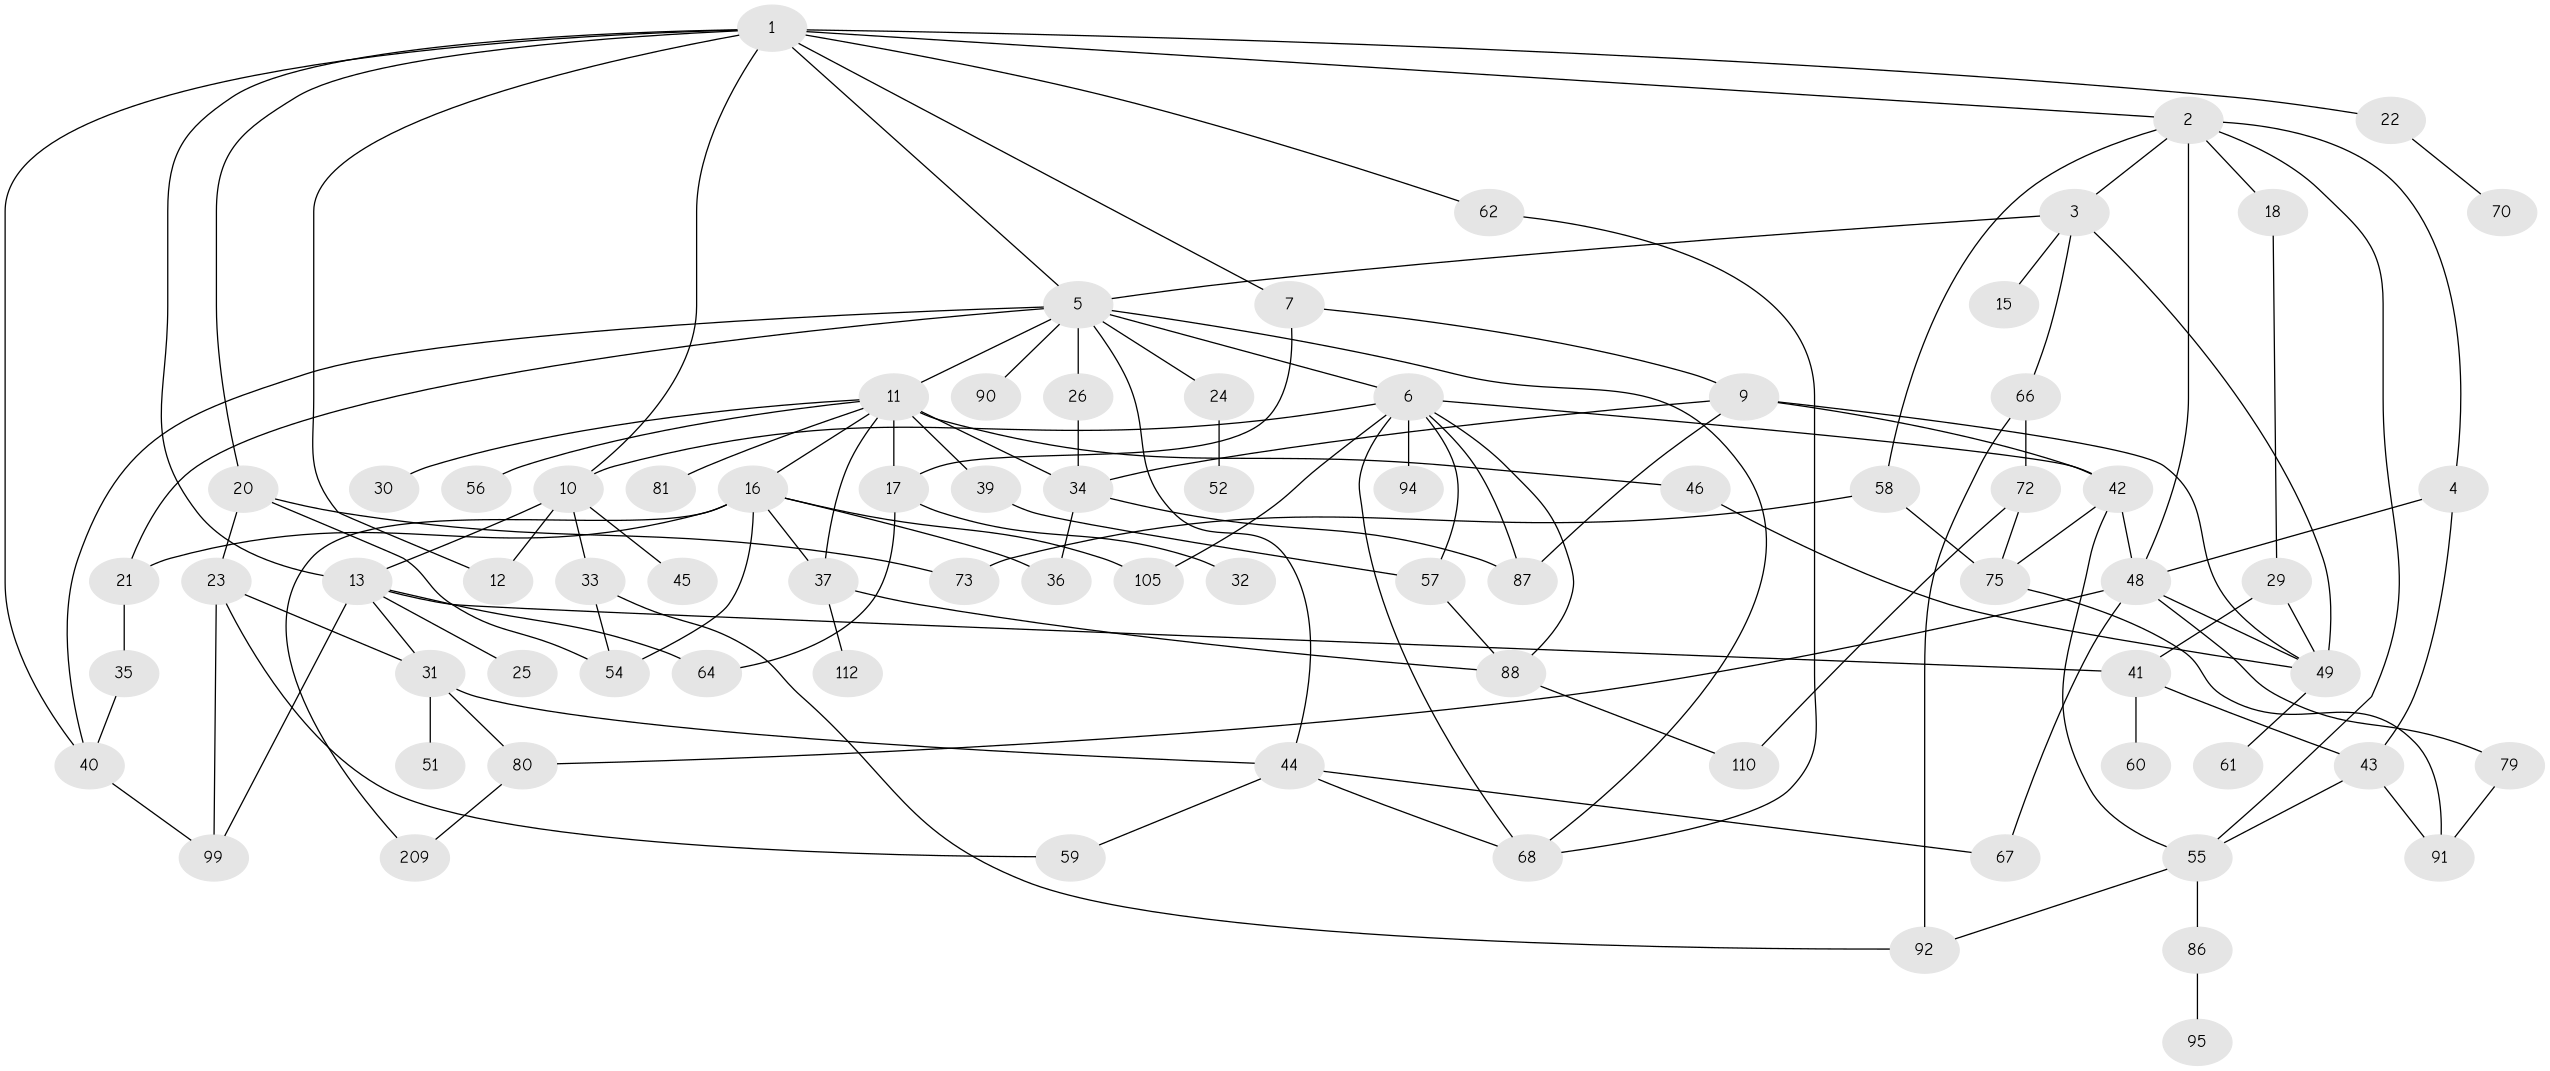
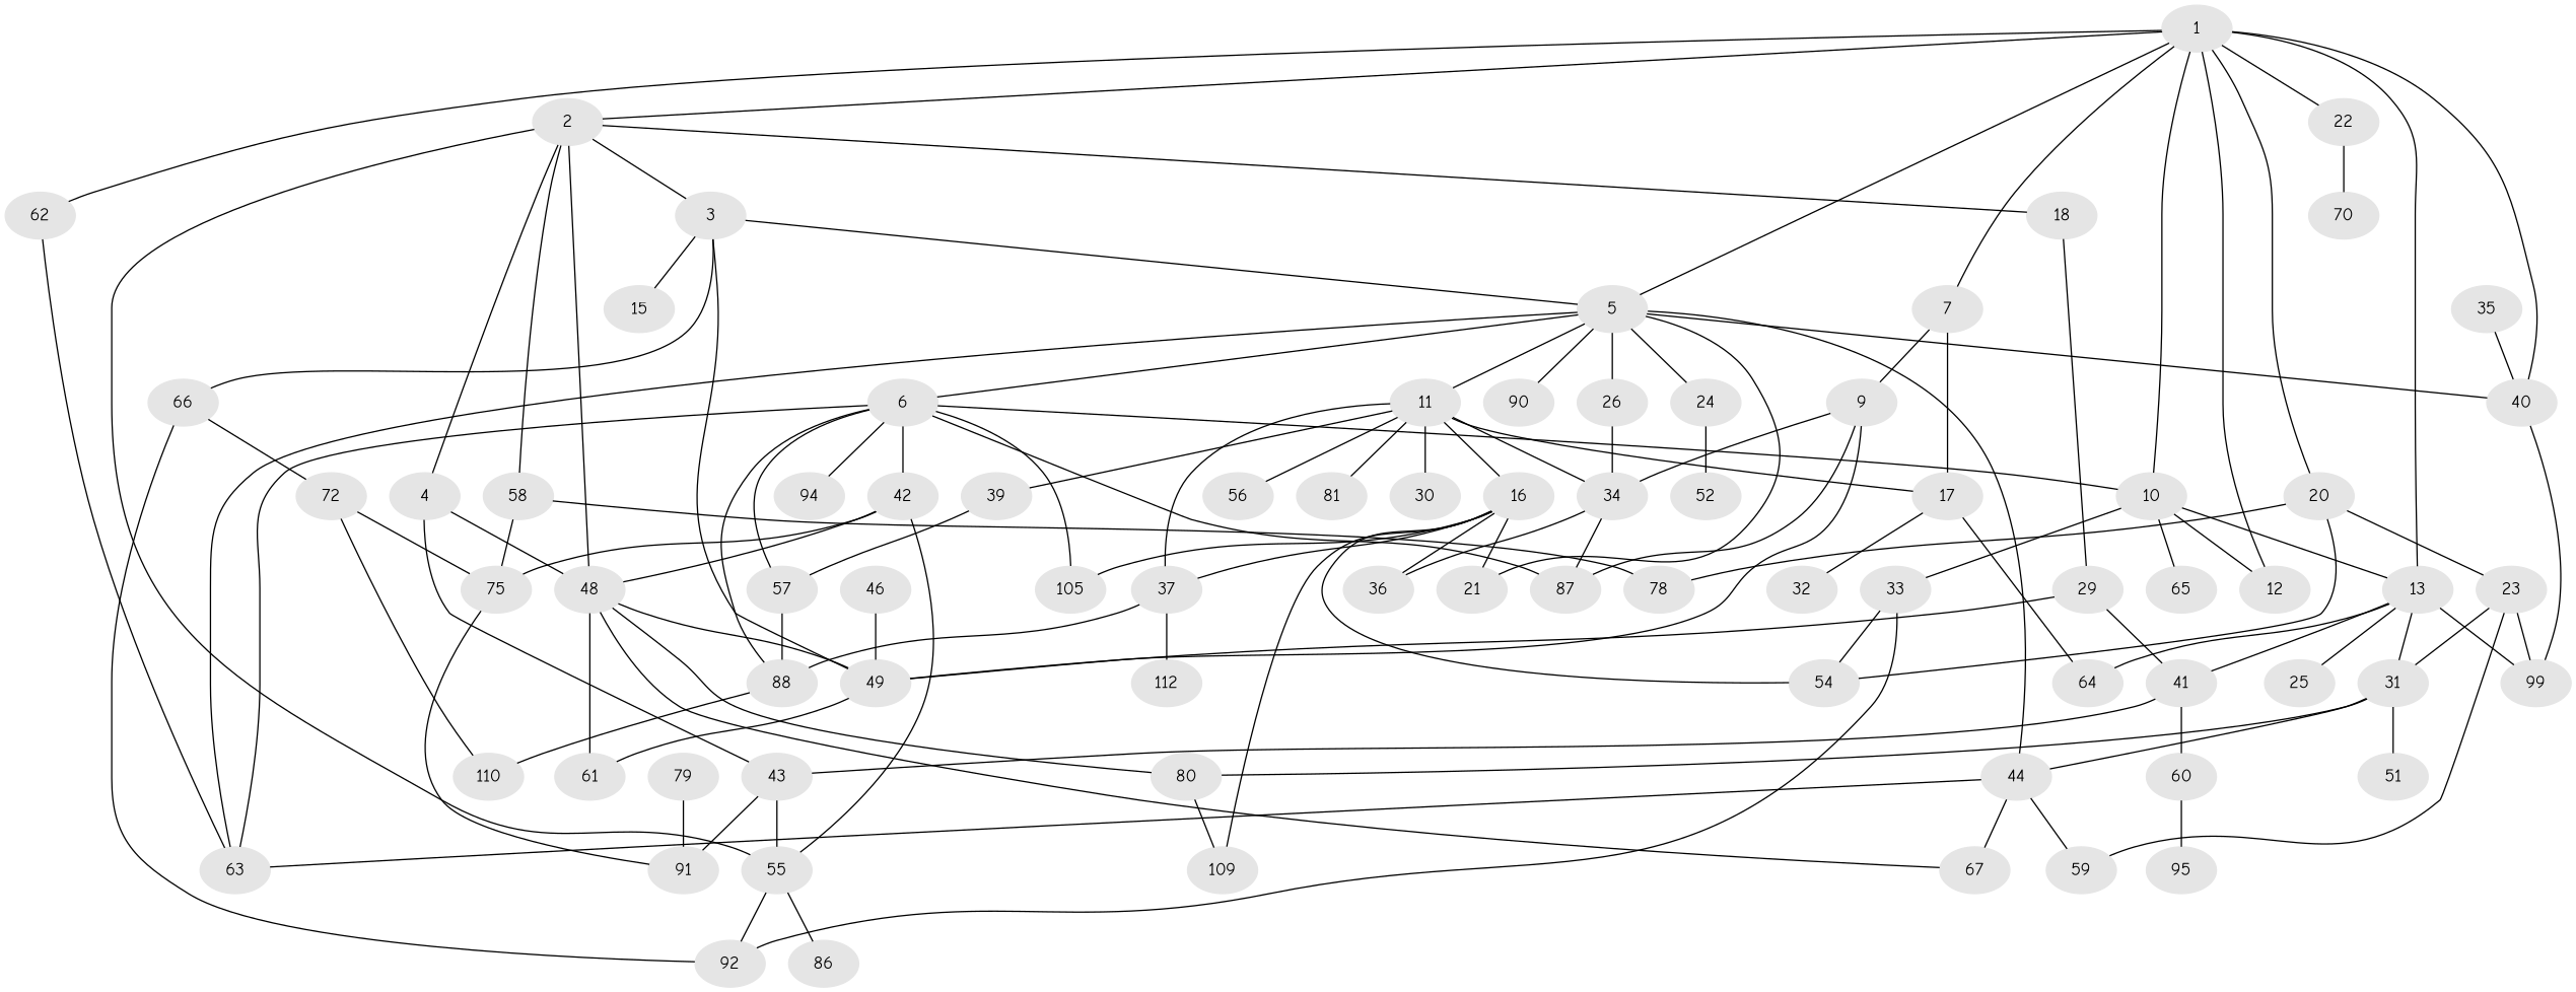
  graph {
    fontname="Comic Neue"
    node [color=gray90 fontname="Comic Neue" style=filled]
    edge [fontname="Comic Neue"]
    1 [super="+19"]
    2
    5 [super="+8"]
    7
    10 [super="+27"]
    12 [super="+85"]
    13 [super="+14"]
    20
    22
    40 [super="+50"]
    62
    3
    4 [super="+65"]
    18 [super="+47"]
    48 [super="+77"]
    55 [super="+73"]
    58 [super="+71"]
    6 [super="+53"]
    11 [super="+96"]
    21 [super="+38"]
    24
    26
    44 [super="+69"]
-   63 [label=68]
+   63
    90
    9 [super="+76"]
    17 [super="+111"]
    33
-   45 [super="+89"]
+   45 [super="+89" label=65]
    25
    31
    41 [super="+98"]
    64
    99 [super="+100"]
    54 [super="+104"]
    23 [super="+97"]
-   78 [super="+106" label=73]
+   78 [super="+106"]
    70
    15
    49 [super="+68"]
    66
    43
    29
    80 [super="+101"]
    67
    79
    92 [super="+93"]
    86 [super="+107"]
    75 [super="+102"]
    61
    72
    91
    42
    57
    87 [super="+108"]
    88 [super="+103"]
    94
    105
    34 [super="+82"]
    16 [super="+28"]
    30
    37 [super="+113"]
    39
    46
    56
    81 [super="+83"]
    35 [super="+84"]
    52
    59
    110
    32
    36 [super="+74"]
-   109 [label=209]
+   109
    112
    51
    60
    95
    1 -- 2
    1 -- 5
    1 -- 7
    1 -- 10
    1 -- 12
    1 -- 13
    1 -- 20
    1 -- 22
    1 -- 40
    1 -- 62
    2 -- 3
    2 -- 4
    2 -- 18
    2 -- 48
    2 -- 55
    2 -- 58
    5 -- 40
    5 -- 6
    5 -- 11
    5 -- 21
    5 -- 24
    5 -- 26
    5 -- 44
    5 -- 63
    5 -- 90
    7 -- 9
    7 -- 17
    10 -- 12
    10 -- 13
    10 -- 33
    10 -- 45
    13 -- 25
    13 -- 31
    13 -- 41
    13 -- 64
    13 -- 99
    20 -- 54
    20 -- 23
    20 -- 78
    22 -- 70
    40 -- 99
    62 -- 63
    3 -- 5
    3 -- 15
    3 -- 49
    3 -- 66
    4 -- 48
    4 -- 43
    18 -- 29
    48 -- 49
    48 -- 80
    48 -- 67
-   48 -- 79
+   48 -- 61
    55 -- 92
    55 -- 86
    58 -- 78
    58 -- 75
    6 -- 10
    6 -- 63
    6 -- 42
    6 -- 57
    6 -- 87
    6 -- 88
    6 -- 94
    6 -- 105
    11 -- 17
    11 -- 34
    11 -- 16
    11 -- 30
    11 -- 37
    11 -- 39
-   11 -- 46
    11 -- 56
    11 -- 81
-   21 -- 35
    24 -- 52
    26 -- 34
    44 -- 63
    44 -- 67
    44 -- 59
    9 -- 49
-   9 -- 42
    9 -- 87
    9 -- 34
    17 -- 64
    17 -- 32
    33 -- 54
    33 -- 92
    31 -- 44
    31 -- 80
    31 -- 51
    41 -- 43
    41 -- 60
    23 -- 31
    23 -- 99
    23 -- 59
    49 -- 61
    66 -- 92
    66 -- 72
    43 -- 55
    43 -- 91
    29 -- 41 [weight=2]
    29 -- 49
    80 -- 109
    79 -- 91
-   86 -- 95
+   60 -- 95
    75 -- 91
    72 -- 75
    72 -- 110
    42 -- 48
    42 -- 55
    42 -- 75
    57 -- 88
    88 -- 110
    34 -- 87
    34 -- 36
    16 -- 21
    16 -- 54
    16 -- 105
    16 -- 37
    16 -- 36
    16 -- 109
    37 -- 88
    37 -- 112
    39 -- 57
    46 -- 49
    35 -- 40
  }
